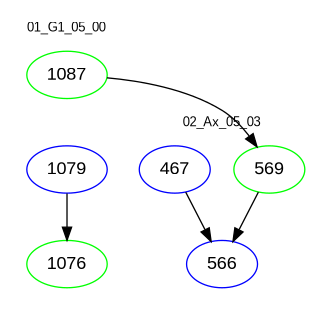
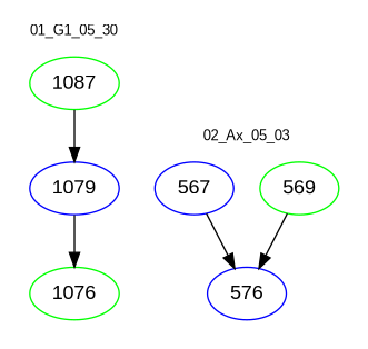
  digraph {
    fontname="Liberation Sans"
    node [color=green fontname="Liberation Sans"]
    edge [color=black fontname="Liberation Sans"]
    n1 [label=569]
-   n2 [color=blue label=467]
-   n3 [color=blue label=566]
+   n2 [color=blue label=567]
+   n3 [color=blue label=576]
    n4 [label=1087]
    n5 [color=blue label=1079]
    n6 [label=1076]
    subgraph cluster_1 {
      color=white
      fontsize=10
      label="02_Ax_05_03"
      n1
      n2
      n3
    }
    subgraph cluster_2 {
      color=white
      fontsize=10
-     label="01_G1_05_00"
+     label="01_G1_05_30"
      n4
      n5
      n6
    }
    n1 -> n3
    n2 -> n3
-   n4 -> n1
+   n4 -> n5
    n5 -> n6
  }
